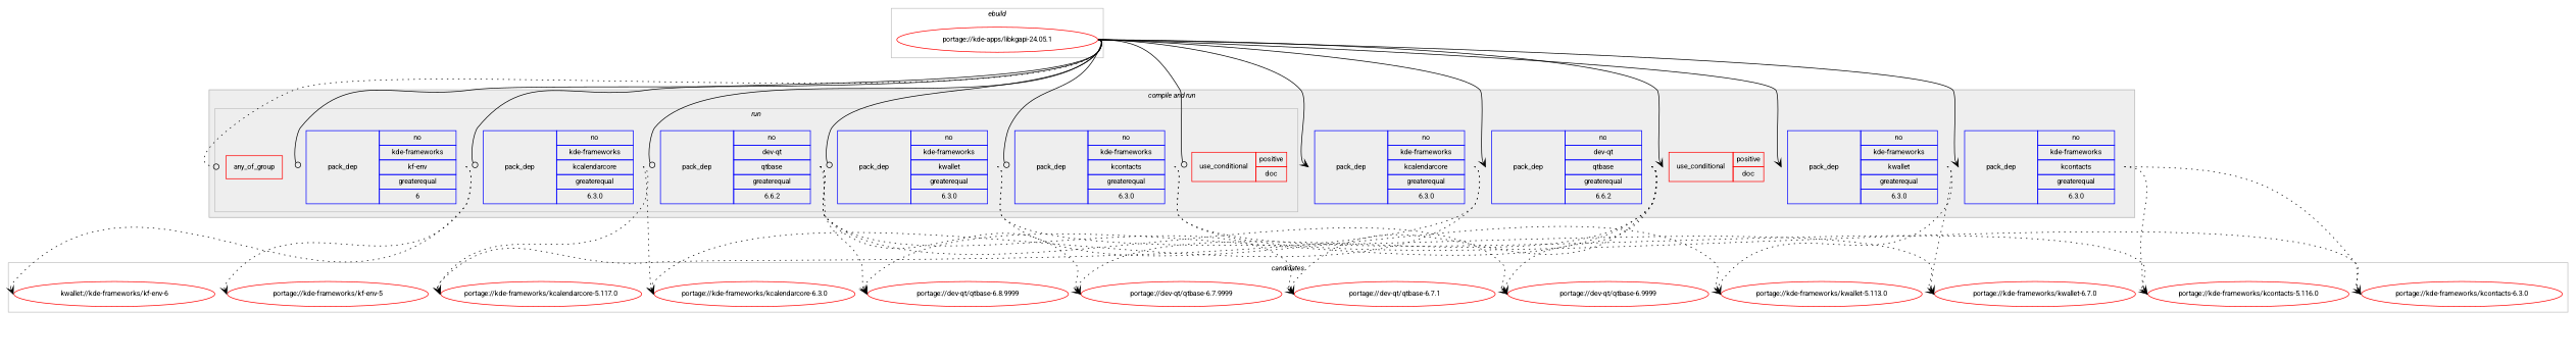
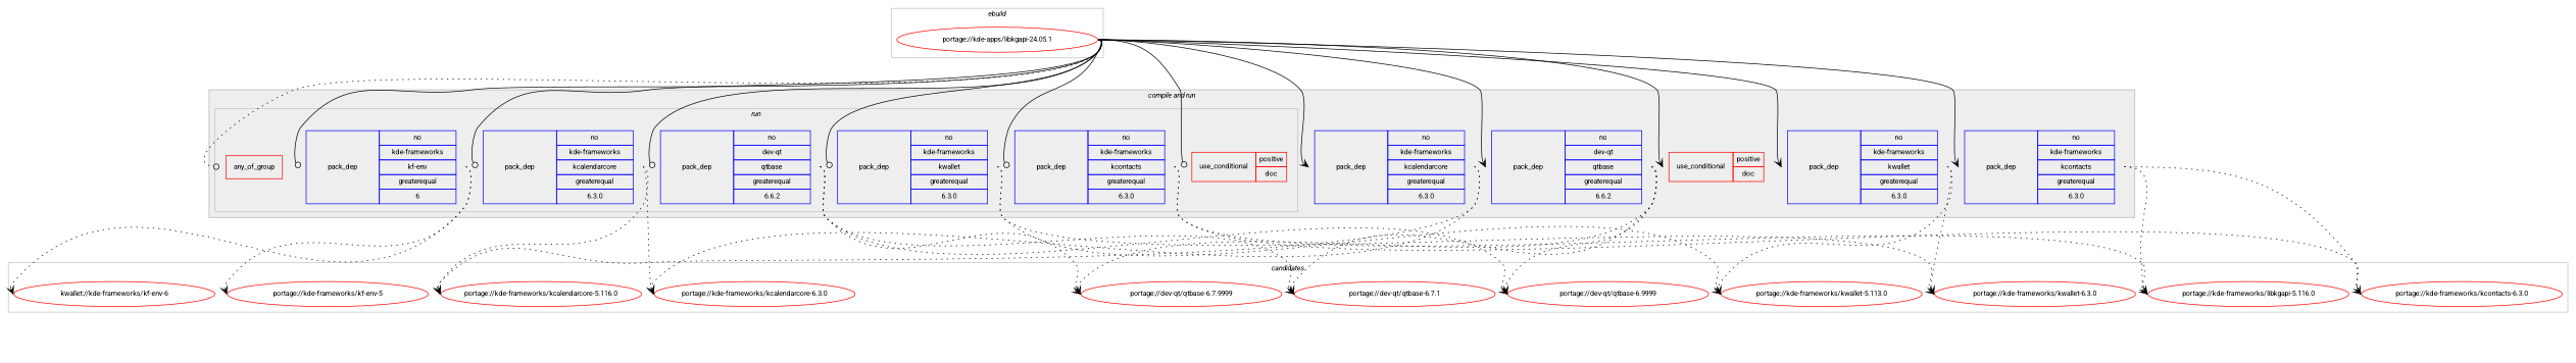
  digraph {
    compound=true
    concentrate=true
    fontname=Roboto
    fontsize=10
    newrank=true
    rankdir=TB
    ranksep=1.5
    node [color=red fontname=Roboto fontsize=10]
    edge [arrowhead=vee fontname=Roboto headport=w style=dotted tailport=e weight=100]
    n1 [label="portage://kde-apps/libkgapi-24.05.1" width=4]
    n2 [label=<<TABLE BORDER="0" CELLBORDER="1" CELLSPACING="0" CELLPADDING="4"><TR><TD ROWSPAN="3" CELLPADDING="10">use_conditional</TD></TR><TR><TD>positive</TD></TR><TR><TD>doc</TD></TR></TABLE>> shape=none]
    n3 [color=blue label=<<TABLE BORDER="0" CELLBORDER="1" CELLSPACING="0" CELLPADDING="4" WIDTH="220"><TR><TD ROWSPAN="6" CELLPADDING="30">pack_dep</TD></TR><TR><TD WIDTH="110">no</TD></TR><TR><TD>dev-qt</TD></TR><TR><TD>qtbase</TD></TR><TR><TD>greaterequal</TD></TR><TR><TD>6.6.2</TD></TR></TABLE>> shape=none]
    n4 [color=blue label=<<TABLE BORDER="0" CELLBORDER="1" CELLSPACING="0" CELLPADDING="4" WIDTH="220"><TR><TD ROWSPAN="6" CELLPADDING="30">pack_dep</TD></TR><TR><TD WIDTH="110">no</TD></TR><TR><TD>kde-frameworks</TD></TR><TR><TD>kcalendarcore</TD></TR><TR><TD>greaterequal</TD></TR><TR><TD>6.3.0</TD></TR></TABLE>> shape=none]
    n5 [color=blue label=<<TABLE BORDER="0" CELLBORDER="1" CELLSPACING="0" CELLPADDING="4" WIDTH="220"><TR><TD ROWSPAN="6" CELLPADDING="30">pack_dep</TD></TR><TR><TD WIDTH="110">no</TD></TR><TR><TD>kde-frameworks</TD></TR><TR><TD>kcontacts</TD></TR><TR><TD>greaterequal</TD></TR><TR><TD>6.3.0</TD></TR></TABLE>> shape=none]
    n6 [color=blue label=<<TABLE BORDER="0" CELLBORDER="1" CELLSPACING="0" CELLPADDING="4" WIDTH="220"><TR><TD ROWSPAN="6" CELLPADDING="30">pack_dep</TD></TR><TR><TD WIDTH="110">no</TD></TR><TR><TD>kde-frameworks</TD></TR><TR><TD>kwallet</TD></TR><TR><TD>greaterequal</TD></TR><TR><TD>6.3.0</TD></TR></TABLE>> shape=none]
    n7 [color=blue label=<<TABLE BORDER="0" CELLBORDER="1" CELLSPACING="0" CELLPADDING="4" WIDTH="220"><TR><TD ROWSPAN="6" CELLPADDING="30">pack_dep</TD></TR><TR><TD WIDTH="110">no</TD></TR><TR><TD>kde-frameworks</TD></TR><TR><TD>kwallet</TD></TR><TR><TD>greaterequal</TD></TR><TR><TD>6.3.0</TD></TR></TABLE>> shape=none]
    n8 [label=<<TABLE BORDER="0" CELLBORDER="1" CELLSPACING="0" CELLPADDING="4"><TR><TD CELLPADDING="10">any_of_group</TD></TR></TABLE>> shape=none]
    n9 [label=<<TABLE BORDER="0" CELLBORDER="1" CELLSPACING="0" CELLPADDING="4"><TR><TD ROWSPAN="3" CELLPADDING="10">use_conditional</TD></TR><TR><TD>positive</TD></TR><TR><TD>doc</TD></TR></TABLE>> shape=none]
    n10 [color=blue label=<<TABLE BORDER="0" CELLBORDER="1" CELLSPACING="0" CELLPADDING="4" WIDTH="220"><TR><TD ROWSPAN="6" CELLPADDING="30">pack_dep</TD></TR><TR><TD WIDTH="110">no</TD></TR><TR><TD>dev-qt</TD></TR><TR><TD>qtbase</TD></TR><TR><TD>greaterequal</TD></TR><TR><TD>6.6.2</TD></TR></TABLE>> shape=none]
    n11 [color=blue label=<<TABLE BORDER="0" CELLBORDER="1" CELLSPACING="0" CELLPADDING="4" WIDTH="220"><TR><TD ROWSPAN="6" CELLPADDING="30">pack_dep</TD></TR><TR><TD WIDTH="110">no</TD></TR><TR><TD>kde-frameworks</TD></TR><TR><TD>kcalendarcore</TD></TR><TR><TD>greaterequal</TD></TR><TR><TD>6.3.0</TD></TR></TABLE>> shape=none]
    n12 [color=blue label=<<TABLE BORDER="0" CELLBORDER="1" CELLSPACING="0" CELLPADDING="4" WIDTH="220"><TR><TD ROWSPAN="6" CELLPADDING="30">pack_dep</TD></TR><TR><TD WIDTH="110">no</TD></TR><TR><TD>kde-frameworks</TD></TR><TR><TD>kcontacts</TD></TR><TR><TD>greaterequal</TD></TR><TR><TD>6.3.0</TD></TR></TABLE>> shape=none]
    n13 [color=blue label=<<TABLE BORDER="0" CELLBORDER="1" CELLSPACING="0" CELLPADDING="4" WIDTH="220"><TR><TD ROWSPAN="6" CELLPADDING="30">pack_dep</TD></TR><TR><TD WIDTH="110">no</TD></TR><TR><TD>kde-frameworks</TD></TR><TR><TD>kf-env</TD></TR><TR><TD>greaterequal</TD></TR><TR><TD>6</TD></TR></TABLE>> shape=none]
    n14 [label="portage://dev-qt/qtbase-6.7.1" width=4]
    n15 [label="portage://dev-qt/qtbase-6.7.9999" width=4]
-   n16 [label="portage://dev-qt/qtbase-6.8.9999" width=4]
    n17 [label="portage://dev-qt/qtbase-6.9999" width=4]
-   n18 [label="portage://kde-frameworks/kcalendarcore-5.117.0" width=4]
+   n18 [label="portage://kde-frameworks/kcalendarcore-5.116.0" width=4]
    n19 [label="portage://kde-frameworks/kcalendarcore-6.3.0" width=4]
-   n20 [label="portage://kde-frameworks/kcontacts-5.116.0" width=4]
+   n20 [label="portage://kde-frameworks/libkgapi-5.116.0" width=4]
    n21 [label="portage://kde-frameworks/kcontacts-6.3.0" width=4]
    n22 [label="portage://kde-frameworks/kwallet-5.113.0" width=4]
-   n23 [label="portage://kde-frameworks/kwallet-6.7.0" width=4]
+   n23 [label="portage://kde-frameworks/kwallet-6.3.0" width=4]
    n24 [label="portage://kde-frameworks/kf-env-5" width=4]
    n25 [label="kwallet://kde-frameworks/kf-env-6" width=4]
    subgraph cluster_1 {
      color=gray
      label=<<i>ebuild</i>>
      rank=same
      n1
    }
    subgraph cluster_2 {
      color=gray
      label=<<i>dependencies</i>>
      subgraph cluster_3 {
        color=gray
        fillcolor="#eeeeee"
        label=<<i>compile</i>>
        style=filled
        subgraph sub_4 {
          color=gray
          fillcolor="#eeeeee"
          label=<<i>compile</i>>
          style=filled
          n2
        }
        subgraph sub_5 {
          color=gray
          fillcolor="#eeeeee"
          label=<<i>compile</i>>
          style=filled
          n3
        }
        subgraph sub_6 {
          color=gray
          fillcolor="#eeeeee"
          label=<<i>compile</i>>
          style=filled
          n4
        }
        subgraph sub_7 {
          color=gray
          fillcolor="#eeeeee"
          label=<<i>compile</i>>
          style=filled
          n5
        }
        subgraph sub_8 {
          color=gray
          fillcolor="#eeeeee"
          label=<<i>compile</i>>
          style=filled
          n6
        }
      }
      subgraph cluster_9 {
        color=gray
        fillcolor="#eeeeee"
        label=<<i>compile and run</i>>
        style=filled
      }
      subgraph cluster_10 {
        color=gray
        fillcolor="#eeeeee"
        label=<<i>run</i>>
        style=filled
        subgraph sub_11 {
          color=gray
          fillcolor="#eeeeee"
          label=<<i>run</i>>
          style=filled
          n7
        }
        subgraph sub_12 {
          color=gray
          fillcolor="#eeeeee"
          label=<<i>run</i>>
          style=filled
          n8
        }
        subgraph sub_13 {
          color=gray
          fillcolor="#eeeeee"
          label=<<i>run</i>>
          style=filled
          n9
        }
        subgraph sub_14 {
          color=gray
          fillcolor="#eeeeee"
          label=<<i>run</i>>
          style=filled
          n10
        }
        subgraph sub_15 {
          color=gray
          fillcolor="#eeeeee"
          label=<<i>run</i>>
          style=filled
          n11
        }
        subgraph sub_16 {
          color=gray
          fillcolor="#eeeeee"
          label=<<i>run</i>>
          style=filled
          n12
        }
        subgraph sub_17 {
          color=gray
          fillcolor="#eeeeee"
          label=<<i>run</i>>
          style=filled
          n13
        }
      }
    }
    subgraph cluster_18 {
      color=gray
      label=<<i>candidates</i>>
      rank=same
      subgraph sub_19 {
        color=black
        label=<<i>candidates</i>>
        nodesep=1
        rank=same
        n14
        n15
-       n16
        n17
      }
      subgraph sub_20 {
        color=black
        label=<<i>candidates</i>>
        nodesep=1
        rank=same
        n18
        n19
      }
      subgraph sub_21 {
        color=black
        label=<<i>candidates</i>>
        nodesep=1
        rank=same
        n20
        n21
      }
      subgraph sub_22 {
        color=black
        label=<<i>candidates</i>>
        nodesep=1
        rank=same
        n22
        n23
      }
      subgraph sub_23 {
        color=black
        label=<<i>candidates</i>>
        nodesep=1
        rank=same
        n14
        n15
-       n16
        n17
      }
      subgraph sub_24 {
        color=black
        label=<<i>candidates</i>>
        nodesep=1
        rank=same
        n18
        n19
      }
      subgraph sub_25 {
        color=black
        label=<<i>candidates</i>>
        nodesep=1
        rank=same
        n20
        n21
      }
      subgraph sub_26 {
        color=black
        label=<<i>candidates</i>>
        nodesep=1
        rank=same
        n24
        n25
      }
      subgraph sub_27 {
        color=black
        label=<<i>candidates</i>>
        nodesep=1
        rank=same
        n22
        n23
      }
    }
    n1 -> n2 [style=solid weight=20]
    n1 -> n3 [style=solid weight=20]
    n1 -> n4 [style=solid weight=20]
    n1 -> n5 [style=solid weight=20]
    n1 -> n6 [style=solid weight=20]
    n1 -> n7 [arrowhead=odot style=solid weight=20]
    n1 -> n8 [arrowhead=odot weight=20]
    n1 -> n9 [arrowhead=odot style=solid weight=20]
    n1 -> n10 [arrowhead=odot style=solid weight=20]
    n1 -> n11 [arrowhead=odot style=solid weight=20]
    n1 -> n12 [arrowhead=odot style=solid weight=20]
    n1 -> n13 [arrowhead=odot style=solid weight=20]
    n3 -> n14
    n3 -> n15
-   n3 -> n16
    n3 -> n17
    n4 -> n18
    n4 -> n19
    n5 -> n20
    n5 -> n21
    n6 -> n22
    n6 -> n23
    n7 -> n22
    n7 -> n23
    n10 -> n14
    n10 -> n15
-   n10 -> n16
    n10 -> n17
    n11 -> n18
    n11 -> n19
    n12 -> n20
    n12 -> n21
    n13 -> n24
    n13 -> n25
  }
